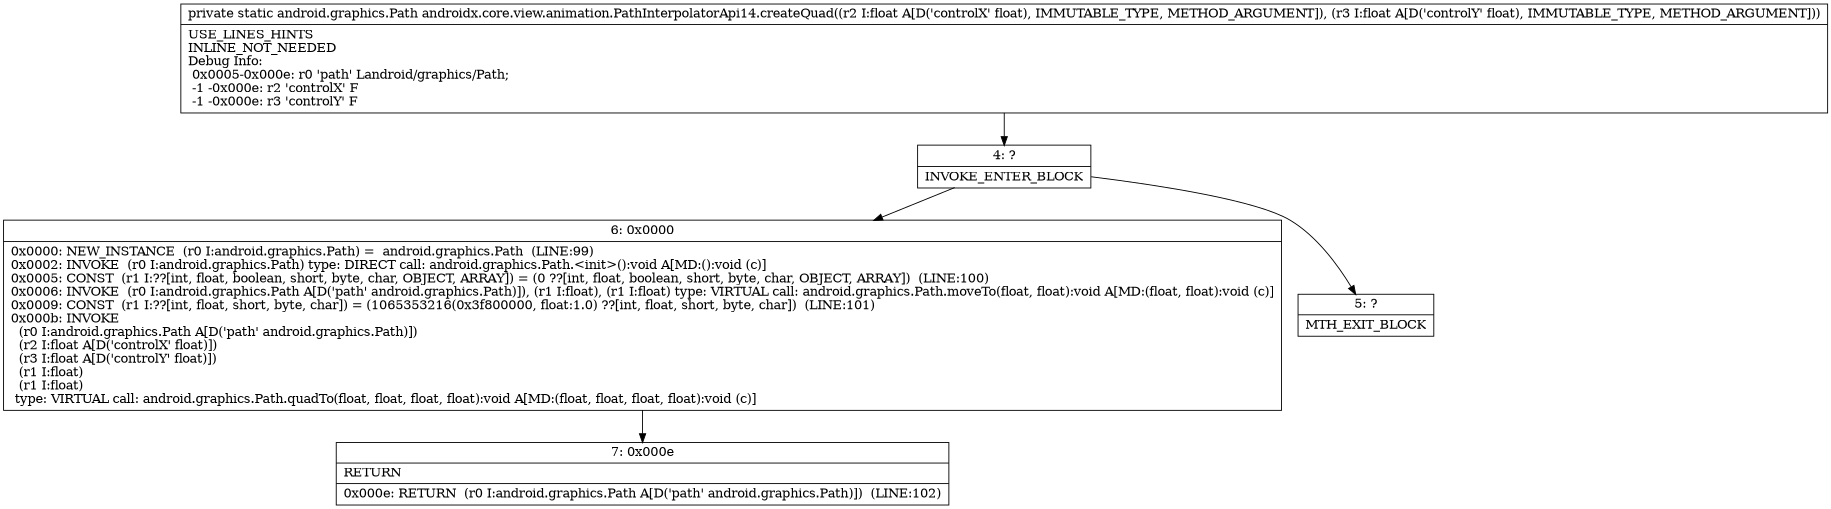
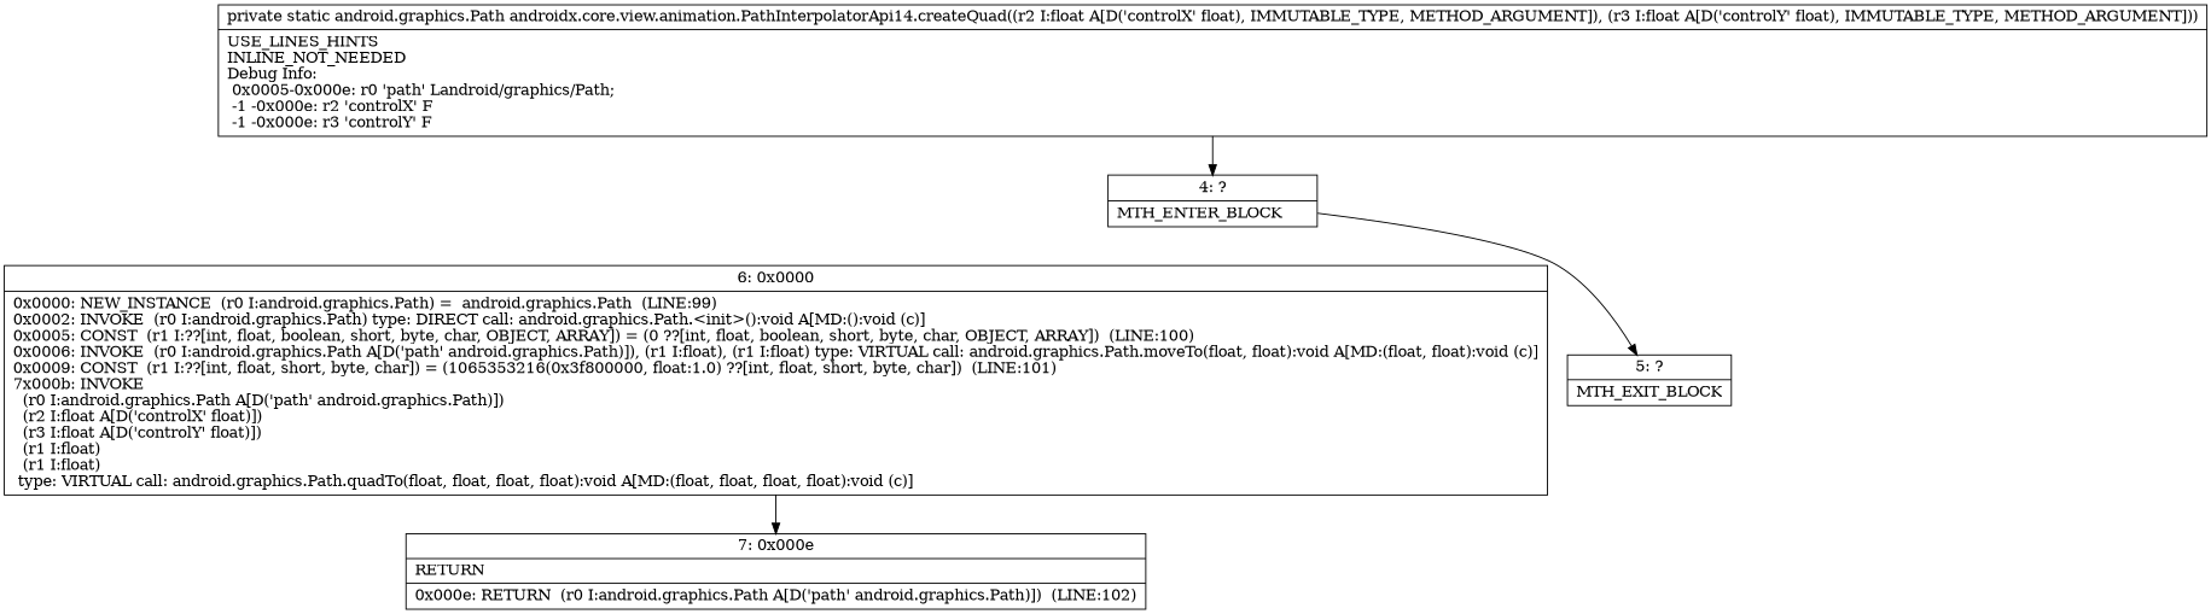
  digraph {
    fontname="DejaVu Serif"
    node [fontname="DejaVu Serif" shape=record]
    edge [fontname="DejaVu Serif"]
-   n1 [label="{4\:\ ?|INVOKE_ENTER_BLOCK\l}"]
-   n2 [label="{6\:\ 0x0000|0x0000: NEW_INSTANCE  (r0 I:android.graphics.Path) =  android.graphics.Path  (LINE:99)\l0x0002: INVOKE  (r0 I:android.graphics.Path) type: DIRECT call: android.graphics.Path.\<init\>():void A[MD:():void (c)]\l0x0005: CONST  (r1 I:??[int, float, boolean, short, byte, char, OBJECT, ARRAY]) = (0 ??[int, float, boolean, short, byte, char, OBJECT, ARRAY])  (LINE:100)\l0x0006: INVOKE  (r0 I:android.graphics.Path A[D('path' android.graphics.Path)]), (r1 I:float), (r1 I:float) type: VIRTUAL call: android.graphics.Path.moveTo(float, float):void A[MD:(float, float):void (c)]\l0x0009: CONST  (r1 I:??[int, float, short, byte, char]) = (1065353216(0x3f800000, float:1.0) ??[int, float, short, byte, char])  (LINE:101)\l0x000b: INVOKE  \l  (r0 I:android.graphics.Path A[D('path' android.graphics.Path)])\l  (r2 I:float A[D('controlX' float)])\l  (r3 I:float A[D('controlY' float)])\l  (r1 I:float)\l  (r1 I:float)\l type: VIRTUAL call: android.graphics.Path.quadTo(float, float, float, float):void A[MD:(float, float, float, float):void (c)]\l}"]
+   n1 [label="{4\:\ ?|MTH_ENTER_BLOCK\l}"]
+   n2 [label="{6\:\ 0x0000|0x0000: NEW_INSTANCE  (r0 I:android.graphics.Path) =  android.graphics.Path  (LINE:99)\l0x0002: INVOKE  (r0 I:android.graphics.Path) type: DIRECT call: android.graphics.Path.\<init\>():void A[MD:():void (c)]\l0x0005: CONST  (r1 I:??[int, float, boolean, short, byte, char, OBJECT, ARRAY]) = (0 ??[int, float, boolean, short, byte, char, OBJECT, ARRAY])  (LINE:100)\l0x0006: INVOKE  (r0 I:android.graphics.Path A[D('path' android.graphics.Path)]), (r1 I:float), (r1 I:float) type: VIRTUAL call: android.graphics.Path.moveTo(float, float):void A[MD:(float, float):void (c)]\l0x0009: CONST  (r1 I:??[int, float, short, byte, char]) = (1065353216(0x3f800000, float:1.0) ??[int, float, short, byte, char])  (LINE:101)\l7x000b: INVOKE  \l  (r0 I:android.graphics.Path A[D('path' android.graphics.Path)])\l  (r2 I:float A[D('controlX' float)])\l  (r3 I:float A[D('controlY' float)])\l  (r1 I:float)\l  (r1 I:float)\l type: VIRTUAL call: android.graphics.Path.quadTo(float, float, float, float):void A[MD:(float, float, float, float):void (c)]\l}"]
    n3 [label="{5\:\ ?|MTH_EXIT_BLOCK\l}"]
    n4 [label="{7\:\ 0x000e|RETURN\l|0x000e: RETURN  (r0 I:android.graphics.Path A[D('path' android.graphics.Path)])  (LINE:102)\l}"]
    n5 [label="{private static android.graphics.Path androidx.core.view.animation.PathInterpolatorApi14.createQuad((r2 I:float A[D('controlX' float), IMMUTABLE_TYPE, METHOD_ARGUMENT]), (r3 I:float A[D('controlY' float), IMMUTABLE_TYPE, METHOD_ARGUMENT]))  | USE_LINES_HINTS\lINLINE_NOT_NEEDED\lDebug Info:\l  0x0005\-0x000e: r0 'path' Landroid\/graphics\/Path;\l  \-1 \-0x000e: r2 'controlX' F\l  \-1 \-0x000e: r3 'controlY' F\l}"]
-   n1 -> n2
    n1 -> n3
    n2 -> n4
    n5 -> n1
  }
